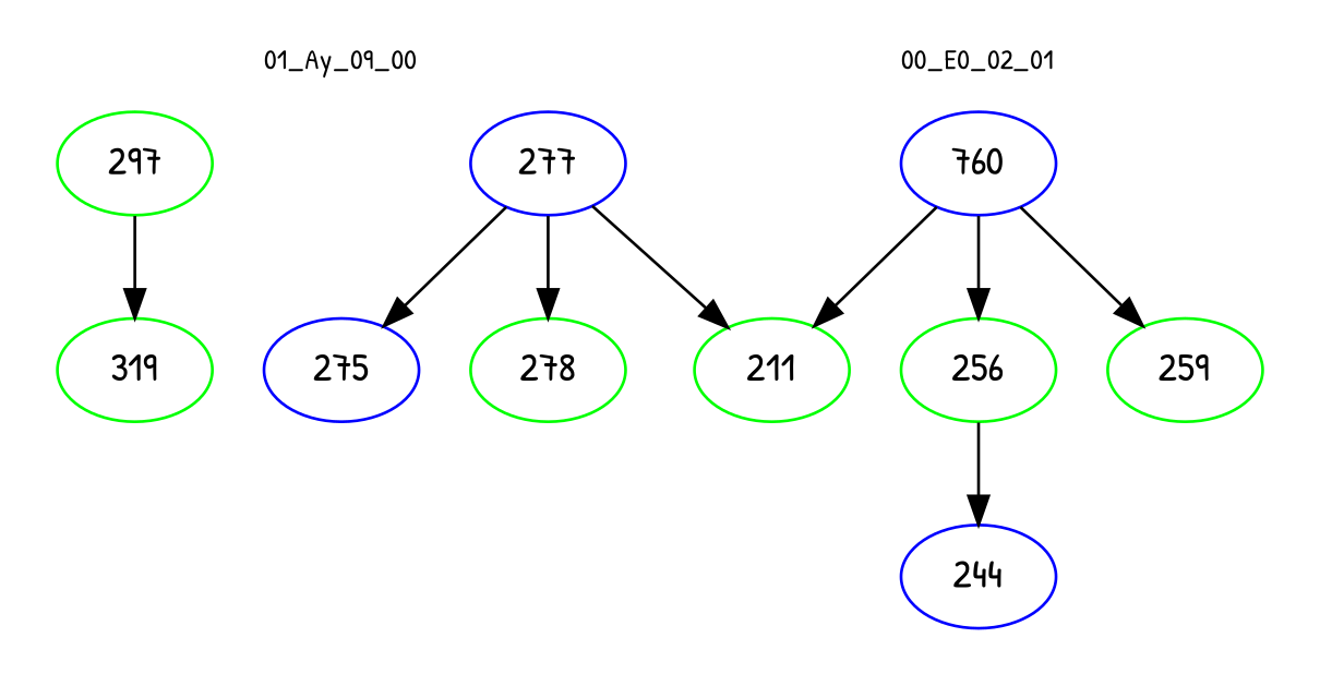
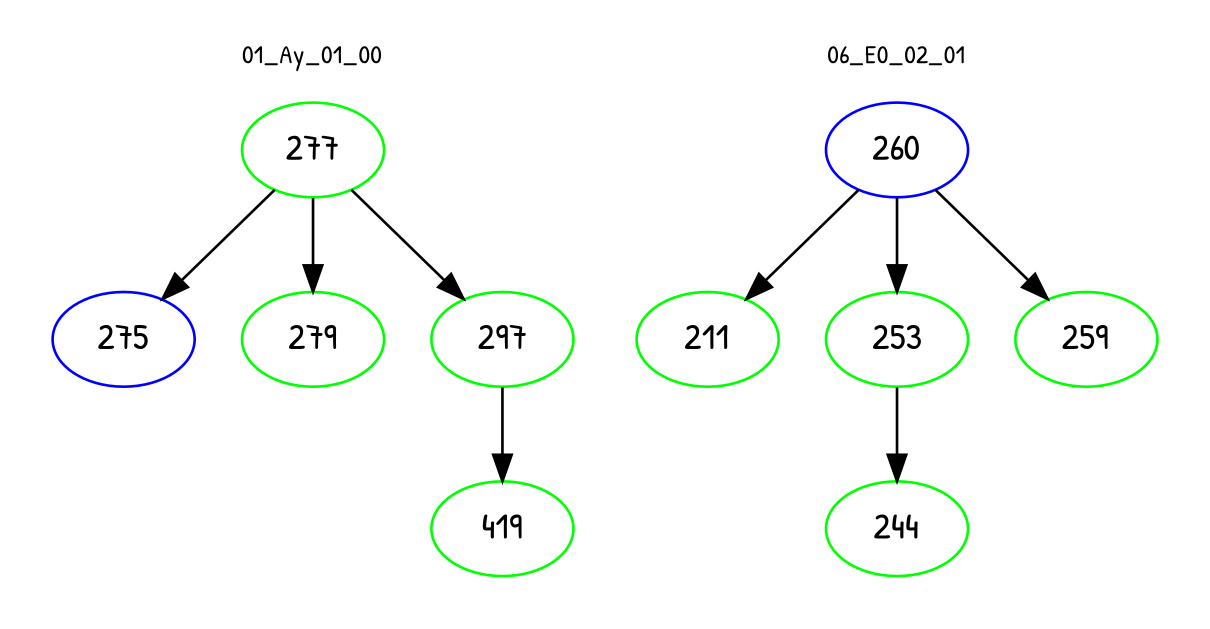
  digraph {
    fontname="Patrick Hand"
    node [color=green fontname="Patrick Hand"]
    edge [color=black fontname="Patrick Hand"]
-   n1 [color=blue label=277]
+   n1 [label=277]
    n2 [color=blue label=275]
-   n3 [label=278]
+   n3 [label=279]
    n4 [label=297]
-   n5 [label=319]
-   n6 [color=blue label=760]
+   n5 [label=419]
+   n6 [color=blue label=260]
    n7 [label=211]
-   n8 [label=256]
+   n8 [label=253]
    n9 [label=259]
-   n10 [color=blue label=244]
+   n10 [label=244]
    subgraph cluster_1 {
      color=white
      fontsize=10
-     label="01_Ay_09_00"
+     label="01_Ay_01_00"
      n1
      n2
      n3
      n4
      n5
    }
    subgraph cluster_2 {
      color=white
      fontsize=10
-     label="00_E0_02_01"
+     label="06_E0_02_01"
      n6
      n7
      n8
      n9
      n10
    }
    n1 -> n2
    n1 -> n3
-   n1 -> n7
+   n1 -> n4
    n4 -> n5
    n6 -> n7
    n6 -> n8
    n6 -> n9
    n8 -> n10
  }
